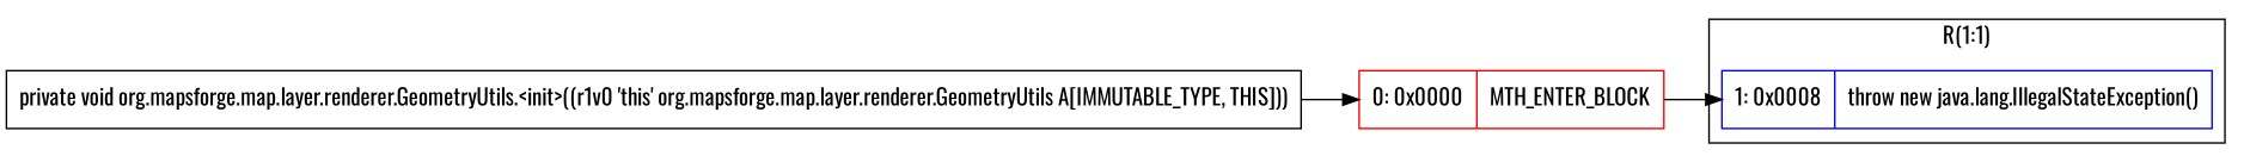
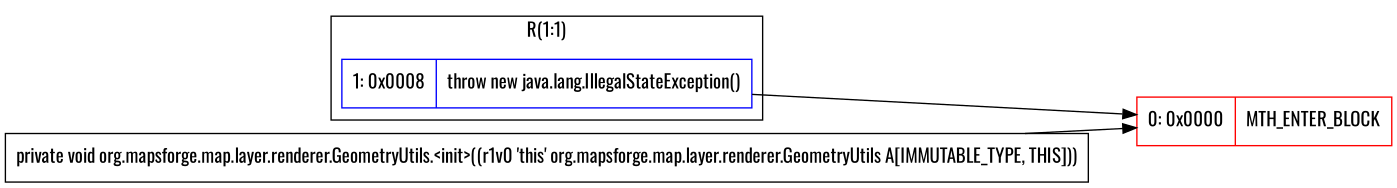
  digraph {
    rankdir=LR
    fontname=Oswald
    node [shape=record fontname=Oswald]
    edge [fontname=Oswald]
    n1 [color=blue label="{1\:\ 0x0008|throw new java.lang.IllegalStateException()\l}"]
    n2 [color=red label="{0\:\ 0x0000|MTH_ENTER_BLOCK\l}"]
    n3 [label="{private void org.mapsforge.map.layer.renderer.GeometryUtils.\<init\>((r1v0 'this' org.mapsforge.map.layer.renderer.GeometryUtils A[IMMUTABLE_TYPE, THIS])) }"]
    subgraph cluster_1 {
      label="R(1:1)"
      n1
    }
-   n2 -> n1
+   n1 -> n2
    n3 -> n2
  }
